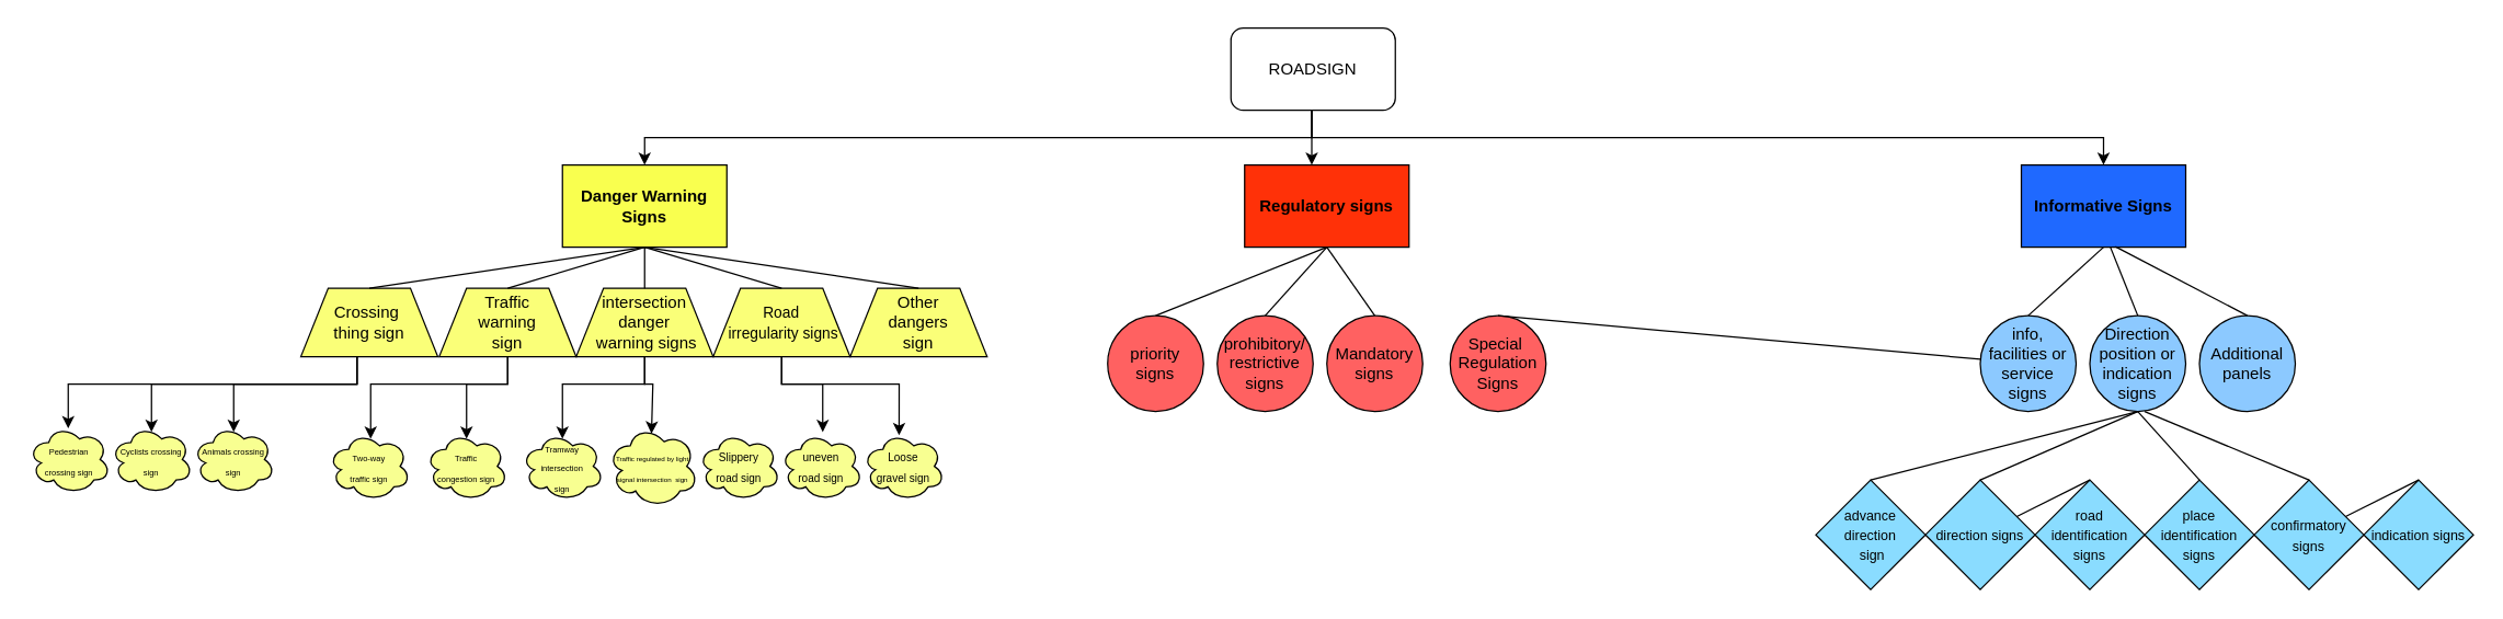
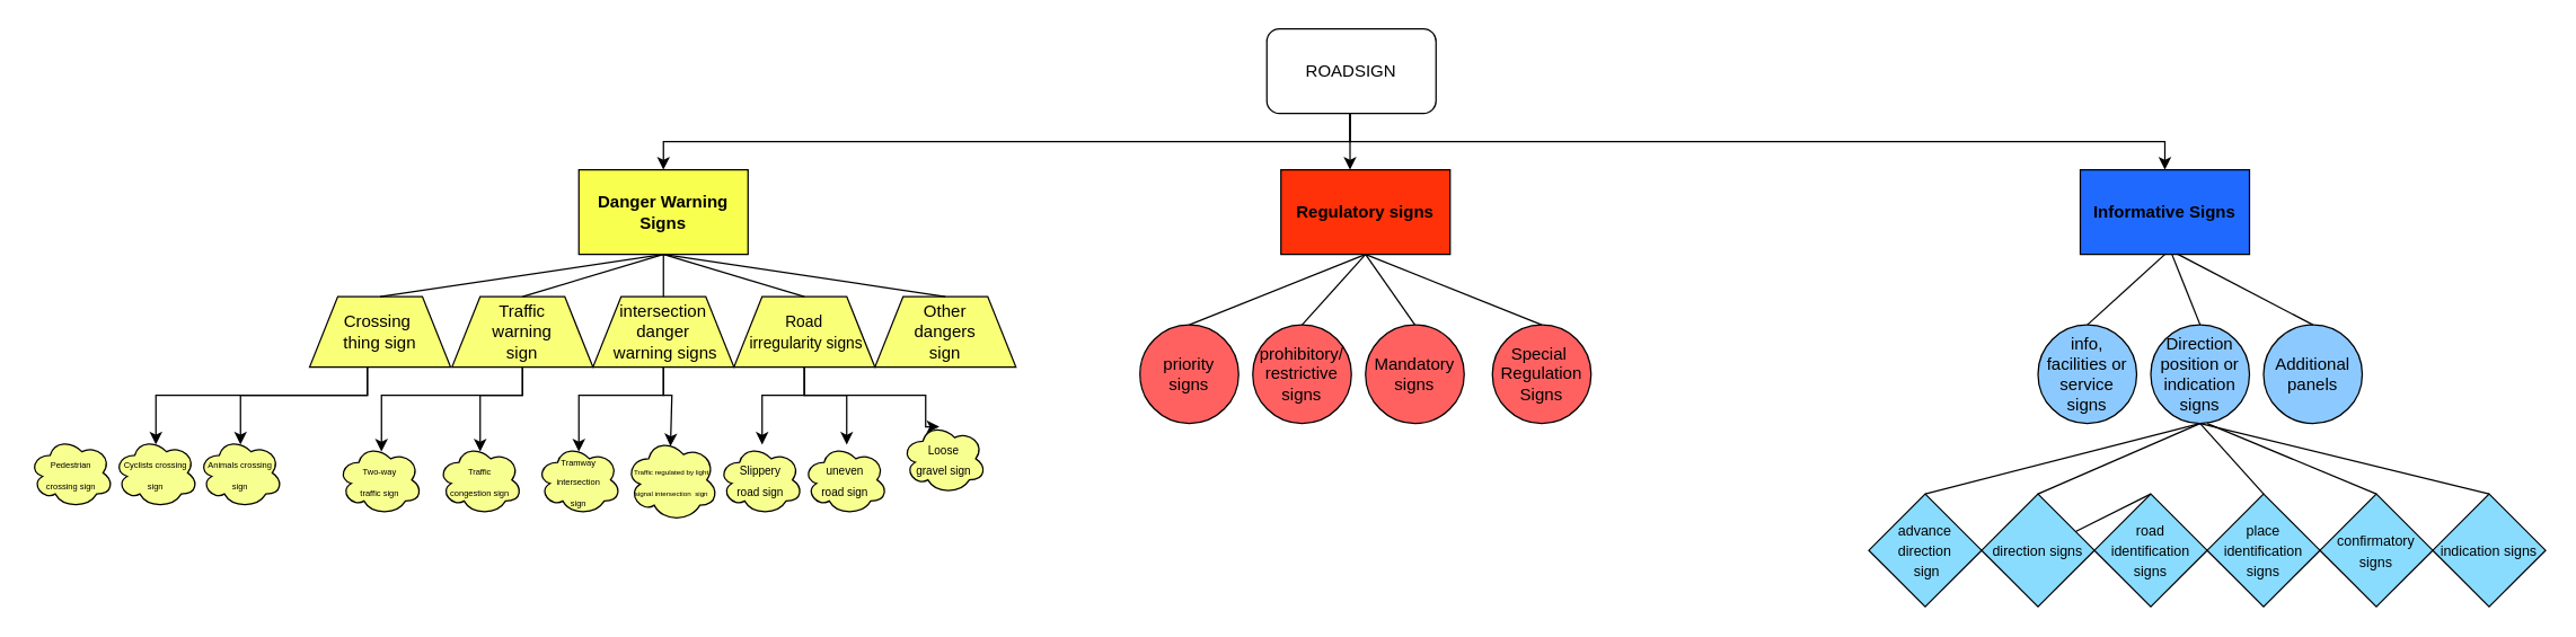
  <mxCell id="0" />
  <mxCell id="1" parent="0" />
  <mxCell id="2" style="edgeStyle=orthogonalEdgeStyle;rounded=0;orthogonalLoop=1;jettySize=auto;html=1;exitX=0.5;exitY=1;exitDx=0;exitDy=0;" edge="1" parent="1" target="6"><mxGeometry relative="1" as="geometry"><Array as="points"><mxPoint x="957" y="100" /><mxPoint x="470" y="100" /></Array><mxPoint x="957" y="80" as="sourcePoint" /></mxGeometry></mxCell>
  <mxCell id="3" style="edgeStyle=orthogonalEdgeStyle;rounded=0;orthogonalLoop=1;jettySize=auto;html=1;exitX=0.5;exitY=1;exitDx=0;exitDy=0;" edge="1" parent="1" target="7"><mxGeometry relative="1" as="geometry"><Array as="points"><mxPoint x="957" y="110" /><mxPoint x="957" y="110" /></Array><mxPoint x="957" y="80" as="sourcePoint" /></mxGeometry></mxCell>
  <mxCell id="4" style="edgeStyle=orthogonalEdgeStyle;rounded=0;orthogonalLoop=1;jettySize=auto;html=1;exitX=0.5;exitY=1;exitDx=0;exitDy=0;" edge="1" parent="1" target="8"><mxGeometry relative="1" as="geometry"><Array as="points"><mxPoint x="957" y="100" /><mxPoint x="1535" y="100" /></Array><mxPoint x="957" y="80" as="sourcePoint" /></mxGeometry></mxCell>
  <mxCell id="5" value="ROADSIGN" style="rounded=1;whiteSpace=wrap;html=1;" vertex="1" parent="1"><mxGeometry x="898" y="20" width="120" height="60" as="geometry" /></mxCell>
  <mxCell id="6" value="&lt;b&gt;Danger Warning Signs&lt;/b&gt;" style="rounded=0;whiteSpace=wrap;html=1;fillColor=#F9FF4F;" vertex="1" parent="1"><mxGeometry x="410" y="120" width="120" height="60" as="geometry" /></mxCell>
  <mxCell id="7" value="&lt;b&gt;Regulatory signs&lt;/b&gt;" style="rounded=0;whiteSpace=wrap;html=1;fillColor=#FF3108;" vertex="1" parent="1"><mxGeometry x="908" y="120" width="120" height="60" as="geometry" /></mxCell>
  <mxCell id="8" value="&lt;b&gt;Informative Signs&lt;/b&gt;" style="rounded=0;whiteSpace=wrap;html=1;fillColor=#1F69FF;" vertex="1" parent="1"><mxGeometry x="1475" y="120" width="120" height="60" as="geometry" /></mxCell>
  <mxCell id="9" value="priority&lt;br&gt;signs" style="ellipse;whiteSpace=wrap;html=1;aspect=fixed;fillColor=#FF6161;" vertex="1" parent="1"><mxGeometry x="808" y="230" width="70" height="70" as="geometry" /></mxCell>
  <mxCell id="10" value="prohibitory/&lt;br&gt;restrictive signs" style="ellipse;whiteSpace=wrap;html=1;aspect=fixed;fillColor=#FF6161;" vertex="1" parent="1"><mxGeometry x="888" y="230" width="70" height="70" as="geometry" /></mxCell>
  <mxCell id="11" value="Mandatory signs" style="ellipse;whiteSpace=wrap;html=1;aspect=fixed;fillColor=#FF6161;" vertex="1" parent="1"><mxGeometry x="968" y="230" width="70" height="70" as="geometry" /></mxCell>
  <mxCell id="12" value="Special&amp;nbsp;&lt;br&gt;Regulation&lt;br&gt;Signs" style="ellipse;whiteSpace=wrap;html=1;aspect=fixed;fillColor=#FF6161;" vertex="1" parent="1"><mxGeometry x="1058" y="230" width="70" height="70" as="geometry" /></mxCell>
  <mxCell id="13" value="info, facilities or service signs" style="ellipse;whiteSpace=wrap;html=1;aspect=fixed;fillColor=#8CC9FF;" vertex="1" parent="1"><mxGeometry x="1445" y="230" width="70" height="70" as="geometry" /></mxCell>
  <mxCell id="14" value="Direction position or indication signs" style="ellipse;whiteSpace=wrap;html=1;aspect=fixed;fillColor=#8CC9FF;" vertex="1" parent="1"><mxGeometry x="1525" y="230" width="70" height="70" as="geometry" /></mxCell>
  <mxCell id="15" value="Additional panels" style="ellipse;whiteSpace=wrap;html=1;aspect=fixed;fillColor=#8CC9FF;" vertex="1" parent="1"><mxGeometry x="1605" y="230" width="70" height="70" as="geometry" /></mxCell>
  <mxCell id="16" value="&lt;font style=&quot;font-size: 10px;&quot;&gt;advance direction&lt;br&gt;&amp;nbsp;sign&lt;/font&gt;" style="rhombus;whiteSpace=wrap;html=1;fillColor=#8ADCFF;" vertex="1" parent="1"><mxGeometry x="1325" y="350" width="80" height="80" as="geometry" /></mxCell>
  <mxCell id="17" value="&lt;font style=&quot;font-size: 10px;&quot;&gt;direction signs&lt;/font&gt;" style="rhombus;whiteSpace=wrap;html=1;fillColor=#8ADCFF;" vertex="1" parent="1"><mxGeometry x="1405" y="350" width="80" height="80" as="geometry" /></mxCell>
  <mxCell id="18" value="&lt;font style=&quot;font-size: 10px;&quot;&gt;road identification signs&lt;/font&gt;" style="rhombus;whiteSpace=wrap;html=1;fillColor=#8ADCFF;" vertex="1" parent="1"><mxGeometry x="1485" y="350" width="80" height="80" as="geometry" /></mxCell>
  <mxCell id="19" value="&lt;font style=&quot;font-size: 10px;&quot;&gt;place identification signs&lt;/font&gt;" style="rhombus;whiteSpace=wrap;html=1;fillColor=#8ADCFF;" vertex="1" parent="1"><mxGeometry x="1565" y="350" width="80" height="80" as="geometry" /></mxCell>
  <mxCell id="20" value="&lt;font style=&quot;font-size: 10px;&quot;&gt;confirmatory signs&lt;/font&gt;" style="rhombus;whiteSpace=wrap;html=1;fillColor=#8ADCFF;" vertex="1" parent="1"><mxGeometry x="1645" y="350" width="80" height="80" as="geometry" /></mxCell>
  <mxCell id="21" value="&lt;font style=&quot;font-size: 10px;&quot;&gt;indication signs&lt;/font&gt;" style="rhombus;whiteSpace=wrap;html=1;fillColor=#8ADCFF;" vertex="1" parent="1"><mxGeometry x="1725" y="350" width="80" height="80" as="geometry" /></mxCell>
  <mxCell id="22" value="" style="endArrow=none;html=1;rounded=0;exitX=0.5;exitY=0;exitDx=0;exitDy=0;entryX=0.5;entryY=1;entryDx=0;entryDy=0;" edge="1" parent="1" source="16" target="14"><mxGeometry width="50" height="50" relative="1" as="geometry"><mxPoint x="1095" y="340" as="sourcePoint" /><mxPoint x="1145" y="290" as="targetPoint" /></mxGeometry></mxCell>
  <mxCell id="23" value="" style="endArrow=none;html=1;rounded=0;exitX=0.5;exitY=0;exitDx=0;exitDy=0;entryX=0.5;entryY=1;entryDx=0;entryDy=0;" edge="1" parent="1" source="17" target="14"><mxGeometry width="50" height="50" relative="1" as="geometry"><mxPoint x="965" y="370" as="sourcePoint" /><mxPoint x="1155" y="300" as="targetPoint" /></mxGeometry></mxCell>
  <mxCell id="24" value="" style="endArrow=none;html=1;rounded=0;exitX=0.5;exitY=0;exitDx=0;exitDy=0;" edge="1" parent="1" source="18" target="17"><mxGeometry width="50" height="50" relative="1" as="geometry"><mxPoint x="975" y="380" as="sourcePoint" /><mxPoint x="1165" y="310" as="targetPoint" /></mxGeometry></mxCell>
  <mxCell id="25" value="" style="endArrow=none;html=1;rounded=0;exitX=0.5;exitY=0;exitDx=0;exitDy=0;entryX=0.5;entryY=1;entryDx=0;entryDy=0;" edge="1" parent="1" source="19" target="14"><mxGeometry width="50" height="50" relative="1" as="geometry"><mxPoint x="985" y="390" as="sourcePoint" /><mxPoint x="1145" y="290" as="targetPoint" /></mxGeometry></mxCell>
  <mxCell id="26" value="" style="endArrow=none;html=1;rounded=0;exitX=0.5;exitY=0;exitDx=0;exitDy=0;" edge="1" parent="1" source="20"><mxGeometry width="50" height="50" relative="1" as="geometry"><mxPoint x="995" y="400" as="sourcePoint" /><mxPoint x="1565" y="300" as="targetPoint" /></mxGeometry></mxCell>
- <mxCell id="27" value="" style="endArrow=none;html=1;rounded=0;exitX=0.5;exitY=0;exitDx=0;exitDy=0;" edge="1" parent="1" source="21" target="20"><mxGeometry width="50" height="50" relative="1" as="geometry"><mxPoint x="1005" y="410" as="sourcePoint" /><mxPoint x="1145" y="290" as="targetPoint" /></mxGeometry></mxCell>
+ <mxCell id="27" value="" style="endArrow=none;html=1;rounded=0;exitX=0.5;exitY=0;exitDx=0;exitDy=0;entryX=0.5;entryY=1;entryDx=0;entryDy=0;" edge="1" parent="1" source="21" target="14"><mxGeometry width="50" height="50" relative="1" as="geometry"><mxPoint x="1005" y="410" as="sourcePoint" /><mxPoint x="1145" y="290" as="targetPoint" /></mxGeometry></mxCell>
  <mxCell id="28" value="" style="endArrow=none;html=1;rounded=0;exitX=0.5;exitY=0;exitDx=0;exitDy=0;" edge="1" parent="1" source="9"><mxGeometry width="50" height="50" relative="1" as="geometry"><mxPoint x="918" y="240" as="sourcePoint" /><mxPoint x="968" y="180" as="targetPoint" /></mxGeometry></mxCell>
  <mxCell id="29" value="" style="endArrow=none;html=1;rounded=0;exitX=0.5;exitY=0;exitDx=0;exitDy=0;" edge="1" parent="1" source="10"><mxGeometry width="50" height="50" relative="1" as="geometry"><mxPoint x="853" y="240" as="sourcePoint" /><mxPoint x="968" y="180" as="targetPoint" /></mxGeometry></mxCell>
  <mxCell id="30" value="" style="endArrow=none;html=1;rounded=0;exitX=0.5;exitY=0;exitDx=0;exitDy=0;entryX=0.5;entryY=1;entryDx=0;entryDy=0;" edge="1" parent="1" source="11" target="7"><mxGeometry width="50" height="50" relative="1" as="geometry"><mxPoint x="863" y="250" as="sourcePoint" /><mxPoint x="988" y="210" as="targetPoint" /></mxGeometry></mxCell>
- <mxCell id="31" value="" style="endArrow=none;html=1;rounded=0;exitX=0.5;exitY=0;exitDx=0;exitDy=0;" edge="1" parent="1" source="12" target="13"><mxGeometry width="50" height="50" relative="1" as="geometry"><mxPoint x="873" y="260" as="sourcePoint" /><mxPoint x="998" y="220" as="targetPoint" /></mxGeometry></mxCell>
- <mxCell id="32" value="" style="edgeStyle=orthogonalEdgeStyle;rounded=0;orthogonalLoop=1;jettySize=auto;html=1;entryX=0.487;entryY=0.046;entryDx=0;entryDy=0;entryPerimeter=0;" edge="1" parent="1" source="35" target="55"><mxGeometry relative="1" as="geometry"><Array as="points"><mxPoint x="260" y="280" /><mxPoint x="50" y="280" /><mxPoint x="50" y="312" /></Array></mxGeometry></mxCell>
+ <mxCell id="31" value="" style="endArrow=none;html=1;rounded=0;exitX=0.5;exitY=0;exitDx=0;exitDy=0;entryX=0.5;entryY=1;entryDx=0;entryDy=0;" edge="1" parent="1" source="12" target="7"><mxGeometry width="50" height="50" relative="1" as="geometry"><mxPoint x="873" y="260" as="sourcePoint" /><mxPoint x="998" y="220" as="targetPoint" /></mxGeometry></mxCell>
  <mxCell id="33" style="edgeStyle=orthogonalEdgeStyle;rounded=0;orthogonalLoop=1;jettySize=auto;html=1;entryX=0.5;entryY=0.1;entryDx=0;entryDy=0;entryPerimeter=0;" edge="1" parent="1" source="35" target="56"><mxGeometry relative="1" as="geometry"><mxPoint x="240" y="310" as="targetPoint" /><Array as="points"><mxPoint x="260" y="280" /><mxPoint x="110" y="280" /></Array></mxGeometry></mxCell>
  <mxCell id="34" style="edgeStyle=orthogonalEdgeStyle;rounded=0;orthogonalLoop=1;jettySize=auto;html=1;entryX=0.5;entryY=0.1;entryDx=0;entryDy=0;entryPerimeter=0;" edge="1" parent="1" source="35" target="57"><mxGeometry relative="1" as="geometry"><Array as="points"><mxPoint x="260" y="280" /><mxPoint x="170" y="280" /></Array></mxGeometry></mxCell>
  <mxCell id="35" value="Crossing&amp;nbsp;&lt;br&gt;thing sign" style="shape=trapezoid;perimeter=trapezoidPerimeter;whiteSpace=wrap;html=1;fixedSize=1;fillColor=#FAFF78;" vertex="1" parent="1"><mxGeometry x="219" y="210" width="100" height="50" as="geometry" /></mxCell>
  <mxCell id="36" value="Other &lt;br&gt;dangers&lt;br&gt;sign" style="shape=trapezoid;perimeter=trapezoidPerimeter;whiteSpace=wrap;html=1;fixedSize=1;fillColor=#FAFF78;" vertex="1" parent="1"><mxGeometry x="620" y="210" width="100" height="50" as="geometry" /></mxCell>
  <mxCell id="37" style="edgeStyle=orthogonalEdgeStyle;rounded=0;orthogonalLoop=1;jettySize=auto;html=1;" edge="1" parent="1" source="39"><mxGeometry relative="1" as="geometry"><Array as="points"><mxPoint x="370" y="280" /><mxPoint x="270" y="280" /></Array><mxPoint x="270" y="320" as="targetPoint" /></mxGeometry></mxCell>
  <mxCell id="38" style="edgeStyle=orthogonalEdgeStyle;rounded=0;orthogonalLoop=1;jettySize=auto;html=1;entryX=0.5;entryY=0.1;entryDx=0;entryDy=0;entryPerimeter=0;" edge="1" parent="1" source="39" target="59"><mxGeometry relative="1" as="geometry"><Array as="points"><mxPoint x="370" y="280" /><mxPoint x="340" y="280" /></Array></mxGeometry></mxCell>
  <mxCell id="39" value="Traffic&lt;br&gt;&amp;nbsp;warning&amp;nbsp;&lt;br&gt;sign" style="shape=trapezoid;perimeter=trapezoidPerimeter;whiteSpace=wrap;html=1;fixedSize=1;fillColor=#FAFF78;" vertex="1" parent="1"><mxGeometry x="320" y="210" width="100" height="50" as="geometry" /></mxCell>
+ <mxCell id="40" style="edgeStyle=orthogonalEdgeStyle;rounded=0;orthogonalLoop=1;jettySize=auto;html=1;exitX=0.5;exitY=1;exitDx=0;exitDy=0;" edge="1" parent="1" source="43" target="62"><mxGeometry relative="1" as="geometry"><mxPoint x="550" y="320" as="targetPoint" /><Array as="points"><mxPoint x="570" y="280" /><mxPoint x="540" y="280" /></Array></mxGeometry></mxCell>
  <mxCell id="41" style="edgeStyle=orthogonalEdgeStyle;rounded=0;orthogonalLoop=1;jettySize=auto;html=1;" edge="1" parent="1" source="43" target="63"><mxGeometry relative="1" as="geometry"><Array as="points"><mxPoint x="570" y="280" /><mxPoint x="600" y="280" /></Array></mxGeometry></mxCell>
  <mxCell id="42" style="edgeStyle=orthogonalEdgeStyle;rounded=0;orthogonalLoop=1;jettySize=auto;html=1;entryX=0.446;entryY=0.046;entryDx=0;entryDy=0;entryPerimeter=0;" edge="1" parent="1" source="43" target="64"><mxGeometry relative="1" as="geometry"><Array as="points"><mxPoint x="570" y="280" /><mxPoint x="656" y="280" /></Array></mxGeometry></mxCell>
  <mxCell id="43" value="&lt;font style=&quot;font-size: 11px;&quot;&gt;Road&lt;br&gt;&amp;nbsp;irregularity signs&lt;/font&gt;" style="shape=trapezoid;perimeter=trapezoidPerimeter;whiteSpace=wrap;html=1;fixedSize=1;fillColor=#FAFF78;" vertex="1" parent="1"><mxGeometry x="520" y="210" width="100" height="50" as="geometry" /></mxCell>
  <mxCell id="44" style="edgeStyle=orthogonalEdgeStyle;rounded=0;orthogonalLoop=1;jettySize=auto;html=1;entryX=0.5;entryY=0.1;entryDx=0;entryDy=0;entryPerimeter=0;" edge="1" parent="1" source="46" target="60"><mxGeometry relative="1" as="geometry"><Array as="points"><mxPoint x="470" y="280" /><mxPoint x="410" y="280" /></Array></mxGeometry></mxCell>
  <mxCell id="45" style="edgeStyle=orthogonalEdgeStyle;rounded=0;orthogonalLoop=1;jettySize=auto;html=1;entryX=0.485;entryY=0.102;entryDx=0;entryDy=0;entryPerimeter=0;" edge="1" parent="1" source="46" target="61"><mxGeometry relative="1" as="geometry"><mxPoint x="530" y="310" as="targetPoint" /><Array as="points"><mxPoint x="470" y="280" /><mxPoint x="476" y="280" /><mxPoint x="476" y="316" /></Array></mxGeometry></mxCell>
  <mxCell id="46" value="intersection danger&lt;br&gt;&amp;nbsp;warning signs" style="shape=trapezoid;perimeter=trapezoidPerimeter;whiteSpace=wrap;html=1;fixedSize=1;fillColor=#FAFF78;" vertex="1" parent="1"><mxGeometry x="420" y="210" width="100" height="50" as="geometry" /></mxCell>
  <mxCell id="47" value="" style="endArrow=none;html=1;rounded=0;exitX=0.5;exitY=0;exitDx=0;exitDy=0;" edge="1" parent="1" source="35"><mxGeometry width="50" height="50" relative="1" as="geometry"><mxPoint x="420" y="230" as="sourcePoint" /><mxPoint x="470" y="180" as="targetPoint" /></mxGeometry></mxCell>
  <mxCell id="48" value="" style="endArrow=none;html=1;rounded=0;exitX=0.5;exitY=0;exitDx=0;exitDy=0;" edge="1" parent="1" source="39"><mxGeometry width="50" height="50" relative="1" as="geometry"><mxPoint x="280" y="220" as="sourcePoint" /><mxPoint x="470" y="180" as="targetPoint" /></mxGeometry></mxCell>
  <mxCell id="49" value="" style="endArrow=none;html=1;rounded=0;" edge="1" parent="1"><mxGeometry width="50" height="50" relative="1" as="geometry"><mxPoint x="470" y="210" as="sourcePoint" /><mxPoint x="470" y="180" as="targetPoint" /></mxGeometry></mxCell>
  <mxCell id="50" value="" style="endArrow=none;html=1;rounded=0;exitX=0.5;exitY=0;exitDx=0;exitDy=0;" edge="1" parent="1" source="43"><mxGeometry width="50" height="50" relative="1" as="geometry"><mxPoint x="270" y="210" as="sourcePoint" /><mxPoint x="470" y="180" as="targetPoint" /></mxGeometry></mxCell>
  <mxCell id="51" value="" style="endArrow=none;html=1;rounded=0;exitX=0.5;exitY=1;exitDx=0;exitDy=0;entryX=0.5;entryY=0;entryDx=0;entryDy=0;" edge="1" parent="1" source="6" target="36"><mxGeometry width="50" height="50" relative="1" as="geometry"><mxPoint x="460" y="180" as="sourcePoint" /><mxPoint x="660" y="150" as="targetPoint" /></mxGeometry></mxCell>
  <mxCell id="52" value="" style="endArrow=none;html=1;rounded=0;exitX=0.5;exitY=0;exitDx=0;exitDy=0;entryX=0.5;entryY=1;entryDx=0;entryDy=0;" edge="1" parent="1" source="13" target="8"><mxGeometry width="50" height="50" relative="1" as="geometry"><mxPoint x="1375" y="360" as="sourcePoint" /><mxPoint x="1570" y="310" as="targetPoint" /></mxGeometry></mxCell>
  <mxCell id="53" value="" style="endArrow=none;html=1;rounded=0;exitX=0.5;exitY=0;exitDx=0;exitDy=0;entryX=0.572;entryY=0.993;entryDx=0;entryDy=0;entryPerimeter=0;" edge="1" parent="1" target="8"><mxGeometry width="50" height="50" relative="1" as="geometry"><mxPoint x="1640" y="230" as="sourcePoint" /><mxPoint x="1695" y="180" as="targetPoint" /></mxGeometry></mxCell>
  <mxCell id="54" value="" style="endArrow=none;html=1;rounded=0;exitX=0.5;exitY=0;exitDx=0;exitDy=0;" edge="1" parent="1"><mxGeometry width="50" height="50" relative="1" as="geometry"><mxPoint x="1560" y="230" as="sourcePoint" /><mxPoint x="1540" y="180" as="targetPoint" /></mxGeometry></mxCell>
  <mxCell id="55" value="&lt;font style=&quot;font-size: 6px;&quot;&gt;Pedestrian &lt;br&gt;crossing sign&lt;/font&gt;" style="ellipse;shape=cloud;whiteSpace=wrap;html=1;fillColor=#F8FF91;align=center;" vertex="1" parent="1"><mxGeometry x="20" y="310" width="60" height="50" as="geometry" /></mxCell>
  <mxCell id="56" value="&lt;span style=&quot;font-size: 6px;&quot;&gt;Cyclists crossing&lt;br&gt;&lt;/span&gt;&lt;font style=&quot;font-size: 6px;&quot;&gt;sign&lt;/font&gt;" style="ellipse;shape=cloud;whiteSpace=wrap;html=1;fillColor=#F8FF91;align=center;" vertex="1" parent="1"><mxGeometry x="80" y="310" width="60" height="50" as="geometry" /></mxCell>
  <mxCell id="57" value="&lt;span style=&quot;font-size: 6px;&quot;&gt;Animals crossing&lt;br&gt;sign&lt;br&gt;&lt;/span&gt;" style="ellipse;shape=cloud;whiteSpace=wrap;html=1;fillColor=#F8FF91;align=center;" vertex="1" parent="1"><mxGeometry x="140" y="310" width="60" height="50" as="geometry" /></mxCell>
  <mxCell id="58" value="&lt;font style=&quot;font-size: 6px;&quot;&gt;Two-way &lt;br&gt;traffic sign&lt;/font&gt;&lt;span style=&quot;font-size: 6px;&quot;&gt;&lt;br&gt;&lt;/span&gt;" style="ellipse;shape=cloud;whiteSpace=wrap;html=1;fillColor=#F8FF91;align=center;" vertex="1" parent="1"><mxGeometry x="239" y="315" width="60" height="50" as="geometry" /></mxCell>
  <mxCell id="59" value="&lt;font style=&quot;font-size: 6px;&quot;&gt;Traffic &lt;br&gt;congestion sign&lt;/font&gt;&lt;span style=&quot;font-size: 6px;&quot;&gt;&lt;br&gt;&lt;/span&gt;" style="ellipse;shape=cloud;whiteSpace=wrap;html=1;fillColor=#F8FF91;align=center;" vertex="1" parent="1"><mxGeometry x="310" y="315" width="60" height="50" as="geometry" /></mxCell>
  <mxCell id="60" value="&lt;span style=&quot;font-size: 6px;&quot;&gt;Tramway &lt;br&gt;intersection&lt;br&gt;sign&lt;br&gt;&lt;/span&gt;" style="ellipse;shape=cloud;whiteSpace=wrap;html=1;fillColor=#F8FF91;align=center;" vertex="1" parent="1"><mxGeometry x="380" y="315" width="60" height="50" as="geometry" /></mxCell>
  <mxCell id="61" value="&lt;font style=&quot;font-size: 5px;&quot;&gt;Traffic regulated by light &lt;br&gt;signal intersection&amp;nbsp;&amp;nbsp;sign&lt;/font&gt;&lt;span style=&quot;font-size: 6px;&quot;&gt;&lt;br&gt;&lt;/span&gt;" style="ellipse;shape=cloud;whiteSpace=wrap;html=1;fillColor=#F8FF91;align=center;rotation=0;" vertex="1" parent="1"><mxGeometry x="443" y="310" width="66" height="60" as="geometry" /></mxCell>
  <mxCell id="62" value="&lt;font style=&quot;font-size: 8px;&quot;&gt;Slippery &lt;br&gt;road sign&lt;/font&gt;" style="ellipse;shape=cloud;whiteSpace=wrap;html=1;fillColor=#F8FF91;align=center;" vertex="1" parent="1"><mxGeometry x="509" y="315" width="60" height="50" as="geometry" /></mxCell>
  <mxCell id="63" value="&lt;font style=&quot;font-size: 8px;&quot;&gt;uneven &lt;br&gt;road sign&lt;/font&gt;" style="ellipse;shape=cloud;whiteSpace=wrap;html=1;fillColor=#F8FF91;align=center;" vertex="1" parent="1"><mxGeometry x="569" y="315" width="60" height="50" as="geometry" /></mxCell>
- <mxCell id="64" value="&lt;font style=&quot;font-size: 8px;&quot;&gt;Loose gravel&amp;nbsp;sign&lt;/font&gt;" style="ellipse;shape=cloud;whiteSpace=wrap;html=1;fillColor=#F8FF91;align=center;" vertex="1" parent="1"><mxGeometry x="629" y="315" width="60" height="50" as="geometry" /></mxCell>
+ <mxCell id="64" value="&lt;font style=&quot;font-size: 8px;&quot;&gt;Loose gravel&amp;nbsp;sign&lt;/font&gt;" style="ellipse;shape=cloud;whiteSpace=wrap;html=1;fillColor=#F8FF91;align=center;" vertex="1" parent="1"><mxGeometry x="639" y="300" width="60" height="50" as="geometry" /></mxCell>
